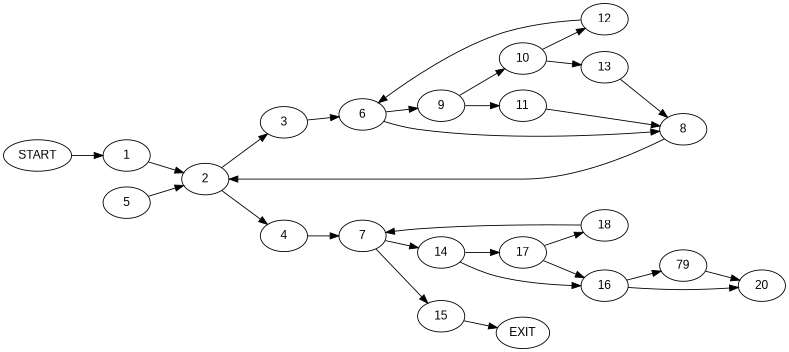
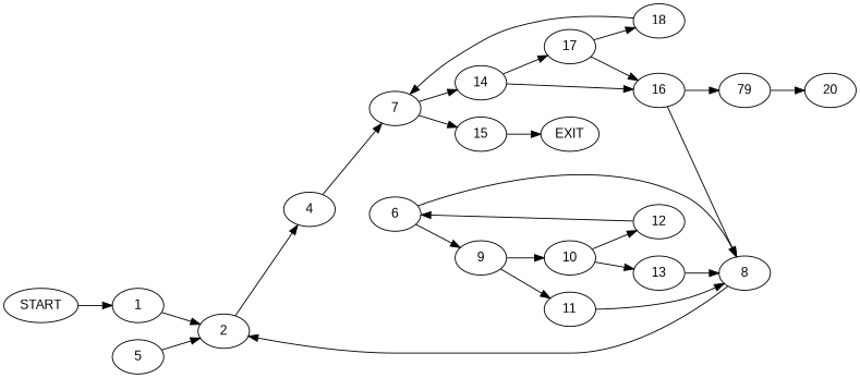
  digraph {
    fontname="Liberation Sans"
    rankdir=LR
    node [fontname="Liberation Sans"]
    edge [fontname="Liberation Sans"]
    n1 [label=START]
    1
    2
    n4 [label=EXIT]
-   3
    4
    6
    7
    5
    8
    9
    14
    15
    10
    11
    16
    17
    12
    13
    n20 [label=79]
    20
    18
    n1 -> 1
    1 -> 2
-   2 -> 3
    2 -> 4
-   3 -> 6
    4 -> 7
    6 -> 8
    6 -> 9
    7 -> 14
    7 -> 15
    5 -> 2
    8 -> 2
    9 -> 10
    9 -> 11
    14 -> 16
    14 -> 17
    15 -> n4
    10 -> 12
    10 -> 13
    11 -> 8
    16 -> n20
-   16 -> 20
+   16 -> 8
    17 -> 16
    17 -> 18
    12 -> 6
    13 -> 8
    n20 -> 20
    18 -> 7
  }
